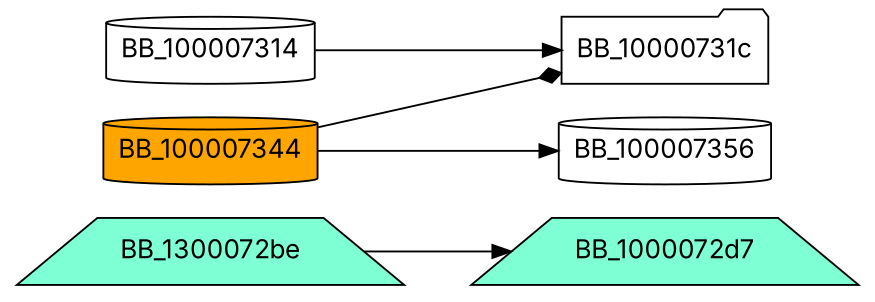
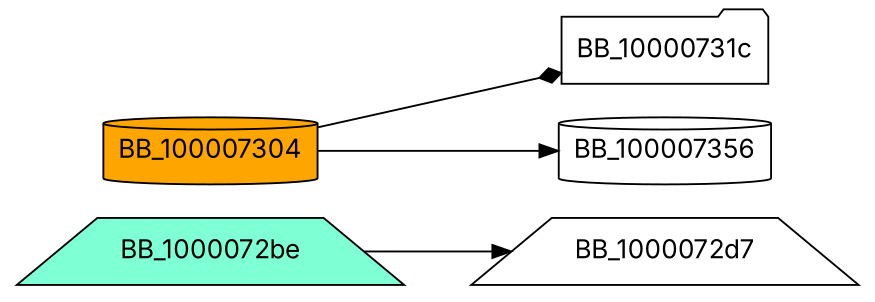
  digraph {
    fontname=Inter
    rankdir=LR
    node [fillcolor=white fontname=Inter shape=cylinder style=filled]
    edge [arrowhead=normal fontname=Inter]
-   BB_1000072be [fillcolor=aquamarine shape=trapezium label=BB_1300072be]
-   BB_1000072d7 [fillcolor=aquamarine shape=trapezium]
-   BB_100007314
+   BB_1000072be [fillcolor=aquamarine shape=trapezium]
+   BB_1000072d7 [shape=trapezium]
    BB_10000731c [shape=folder]
    BB_100007356
-   BB_100007344 [fillcolor=orange]
+   BB_100007344 [fillcolor=orange label=BB_100007304]
    BB_1000072be -> BB_1000072d7
-   BB_100007314 -> BB_10000731c
    BB_100007344 -> BB_10000731c [arrowhead=diamond]
    BB_100007344 -> BB_100007356
  }
